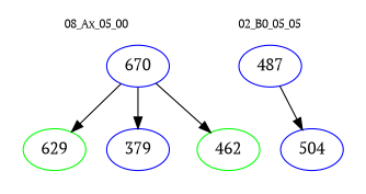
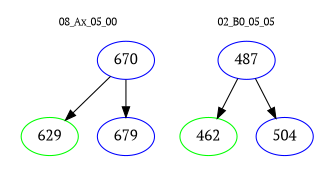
  digraph {
    fontname="PT Serif"
    node [color=blue fontname="PT Serif"]
    edge [color=black fontname="PT Serif"]
    n1 [label=670]
    n2 [color=green label=629]
-   n3 [label=379]
+   n3 [label=679]
    n4 [label=487]
    n5 [color=green label=462]
    n6 [label=504]
    subgraph cluster_1 {
      color=white
      fontsize=10
      label="08_Ax_05_00"
      n1
      n2
      n3
    }
    subgraph cluster_2 {
      color=white
      fontsize=10
      label="02_B0_05_05"
      n4
      n5
      n6
    }
    n1 -> n2
    n1 -> n3
-   n1 -> n5
+   n4 -> n5
    n4 -> n6
  }
